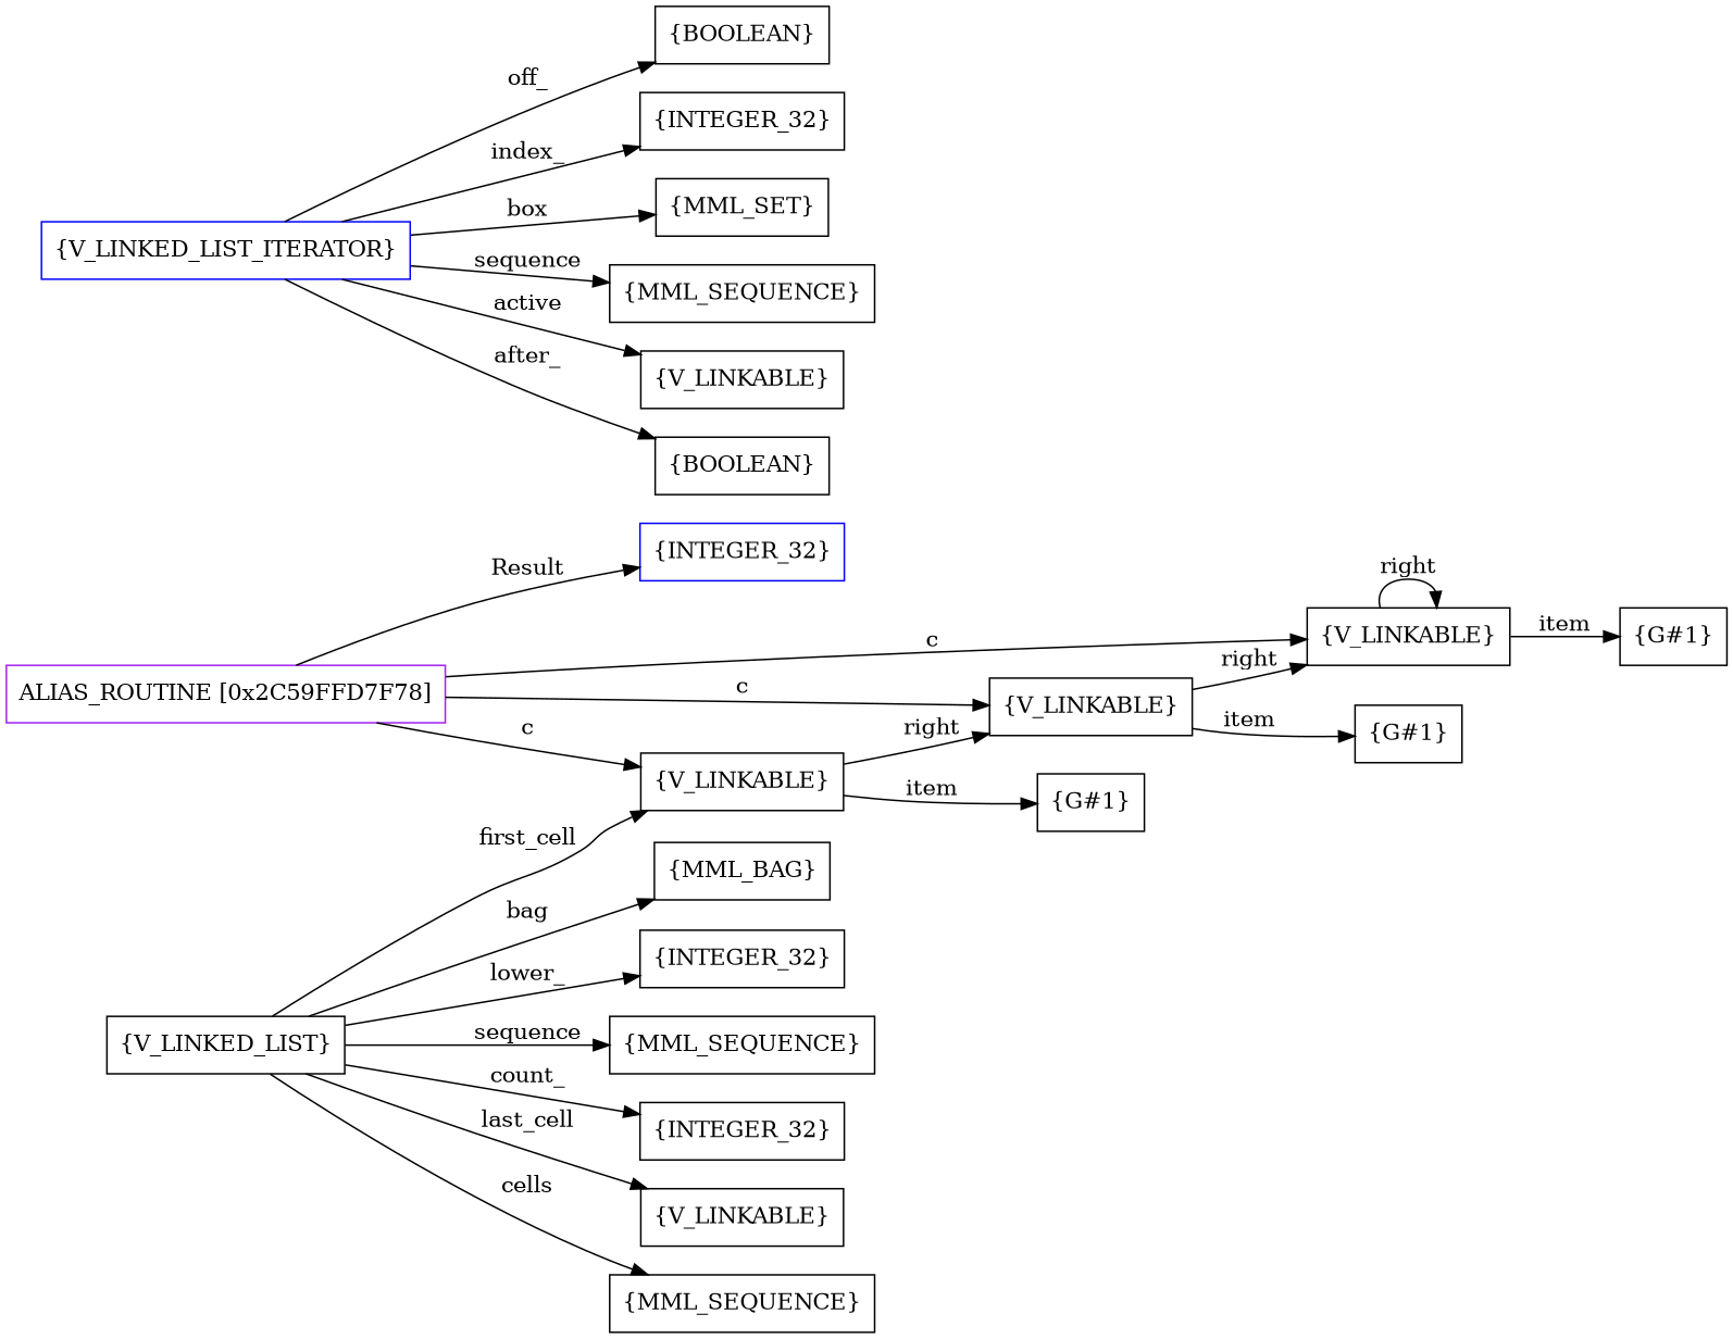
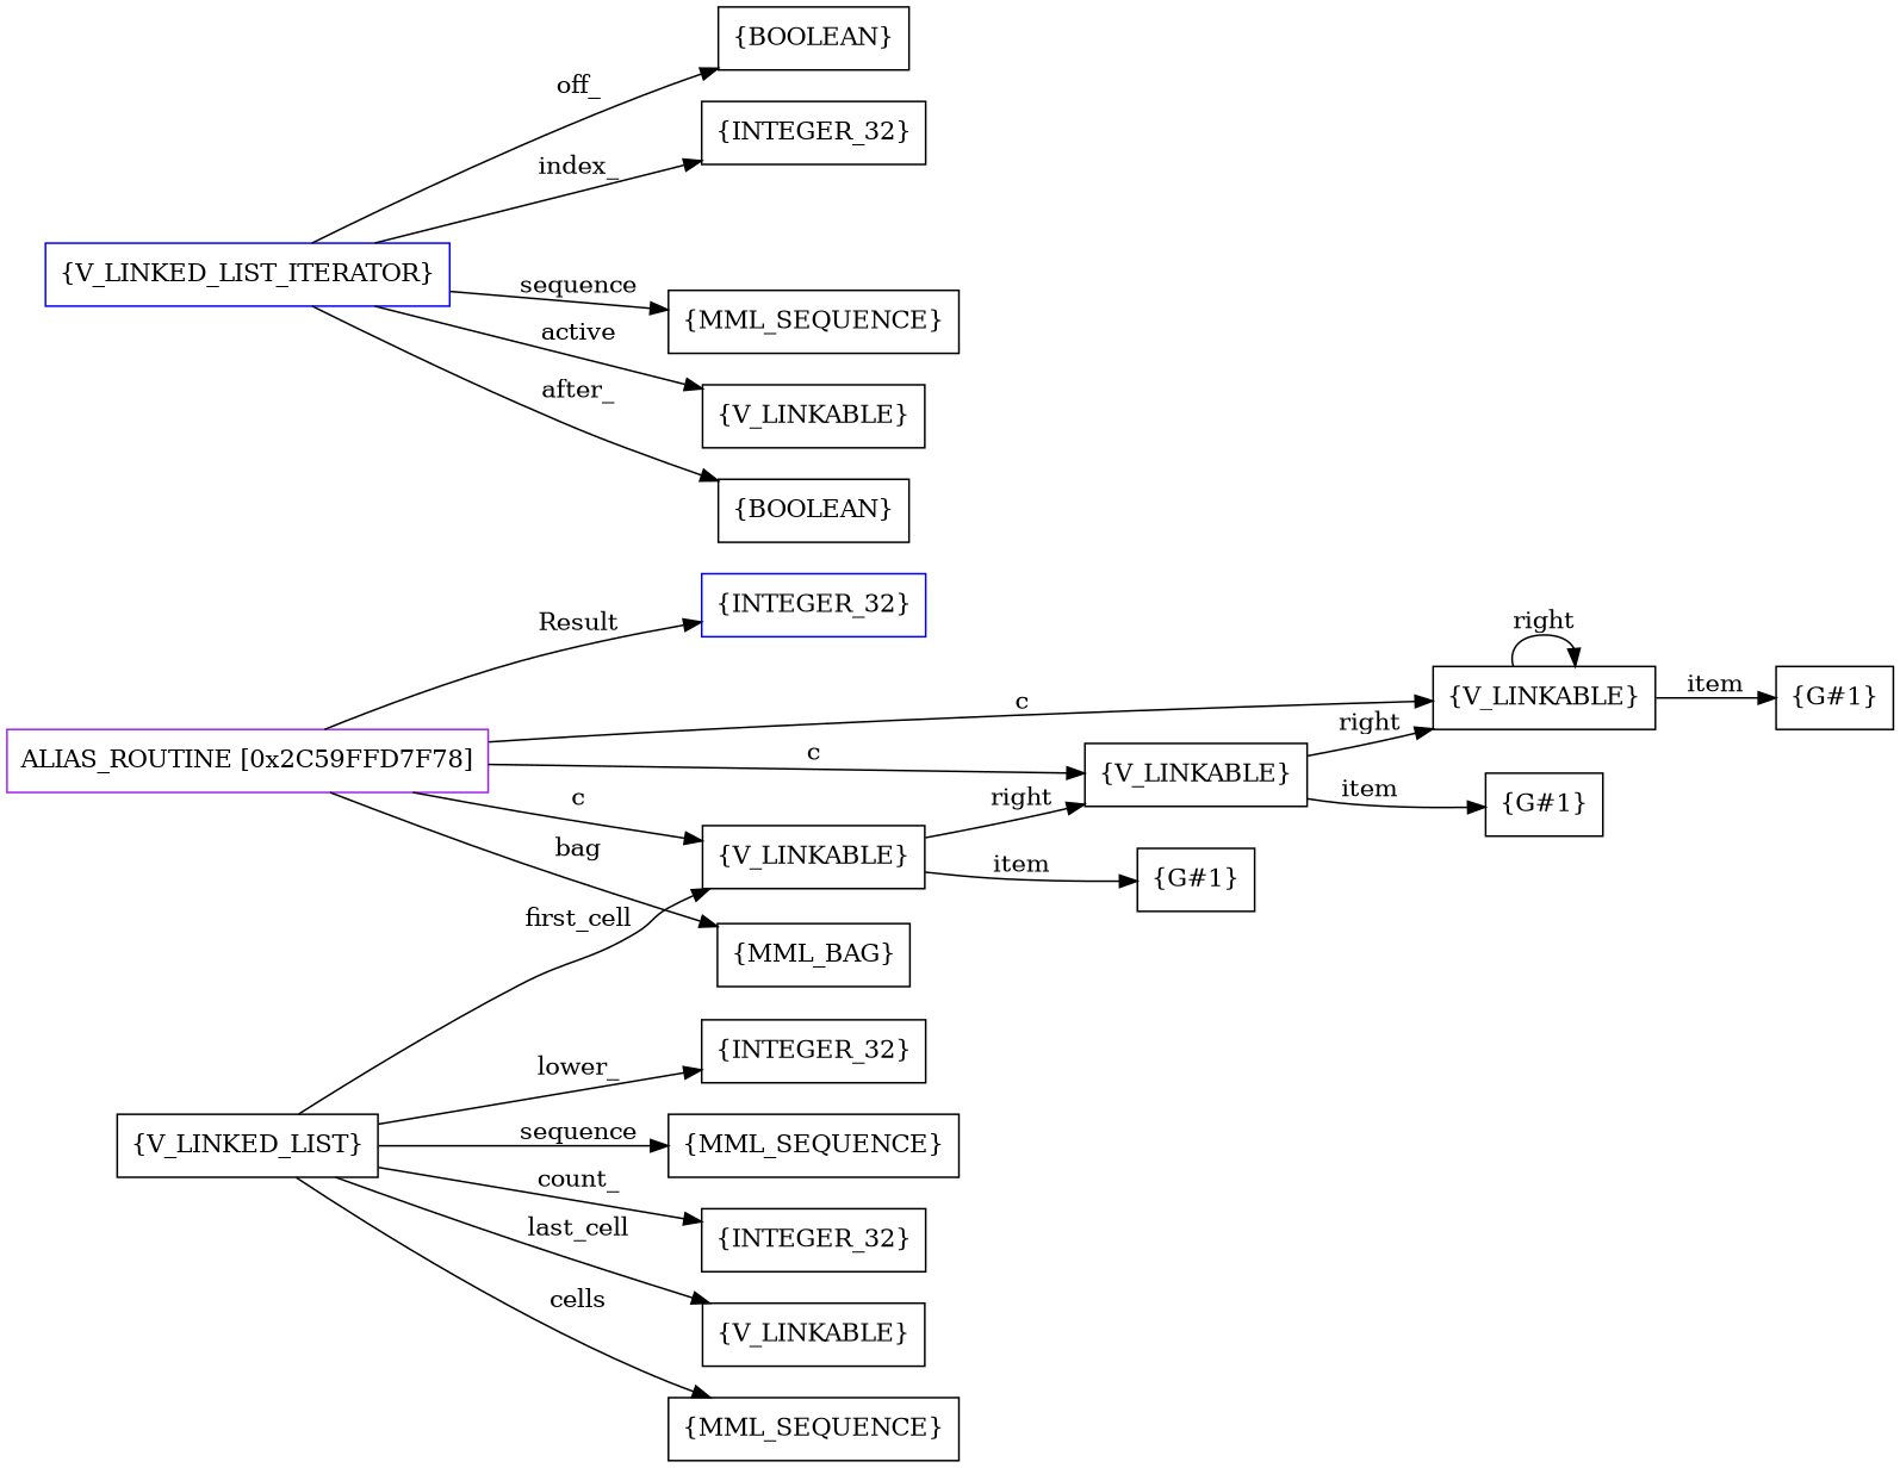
  digraph {
    rankdir=LR
    node [shape=box]
    n1 [color=purple label=<ALIAS_ROUTINE [0x2C59FFD7F78]>]
    n2 [label=<{V_LINKABLE}>]
    n3 [label=<{V_LINKABLE}>]
    n4 [label=<{V_LINKABLE}>]
    n5 [color=blue label=<{INTEGER_32}>]
    n6 [color=blue label=<{V_LINKED_LIST_ITERATOR}>]
    n7 [label=<{BOOLEAN}>]
    n8 [label=<{INTEGER_32}>]
-   n9 [label=<{MML_SET}>]
    n10 [label=<{MML_SEQUENCE}>]
    n11 [label=<{V_LINKABLE}>]
    n12 [label=<{BOOLEAN}>]
    n13 [label=<{G#1}>]
    n14 [label=<{G#1}>]
    n15 [label=<{G#1}>]
    n16 [label=<{V_LINKED_LIST}>]
    n17 [label=<{INTEGER_32}>]
    n18 [label=<{MML_BAG}>]
    n19 [label=<{MML_SEQUENCE}>]
    n20 [label=<{INTEGER_32}>]
    n21 [label=<{V_LINKABLE}>]
    n22 [label=<{MML_SEQUENCE}>]
    n1 -> n2 [label=<c>]
    n1 -> n3 [label=<c>]
    n1 -> n4 [label=<c>]
    n1 -> n5 [label=<Result>]
    n2 -> n3 [label=<right>]
    n2 -> n13 [label=<item>]
    n3 -> n4 [label=<right>]
    n3 -> n14 [label=<item>]
    n4 -> n4 [label=<right>]
    n4 -> n15 [label=<item>]
    n6 -> n7 [label=<off_>]
    n6 -> n8 [label=<index_>]
-   n6 -> n9 [label=box]
    n6 -> n10 [label=<sequence>]
    n6 -> n11 [label=<active>]
    n6 -> n12 [label=<after_>]
    n16 -> n2 [label=<first_cell>]
    n16 -> n17 [label=<lower_>]
-   n16 -> n18 [label=<bag>]
+   n1 -> n18 [label=<bag>]
    n16 -> n19 [label=<sequence>]
    n16 -> n20 [label=<count_>]
    n16 -> n21 [label=<last_cell>]
    n16 -> n22 [label=<cells>]
  }
